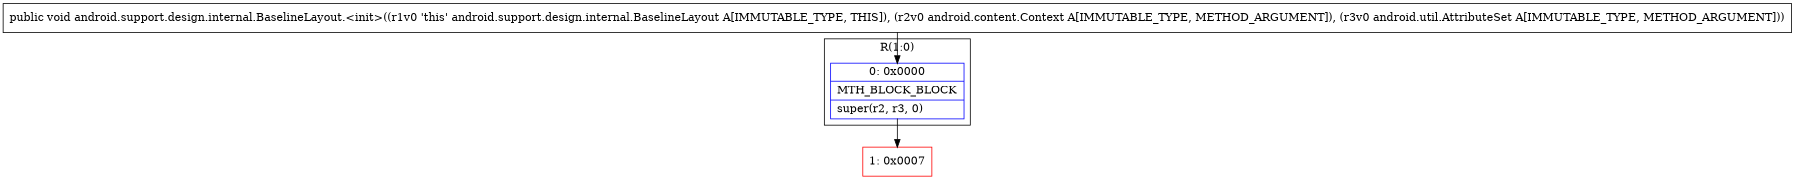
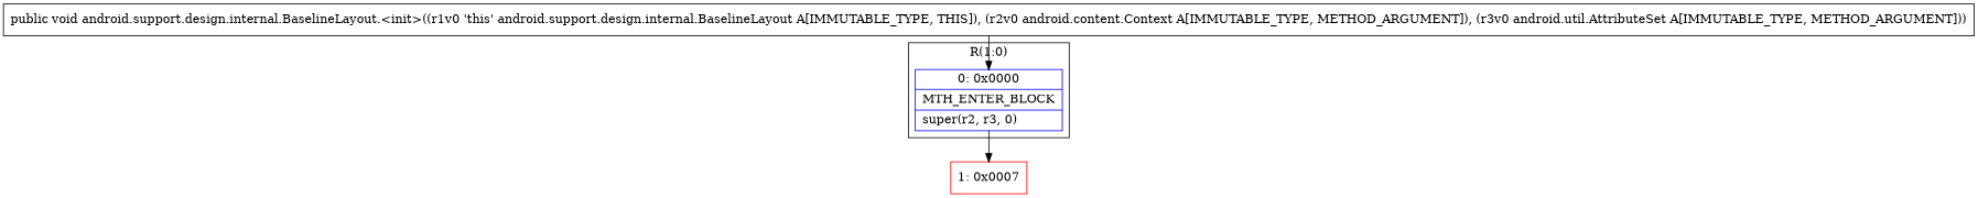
  digraph {
    node [shape=record]
-   n1 [color=blue label="{0\:\ 0x0000|MTH_BLOCK_BLOCK\l|super(r2, r3, 0)\l}"]
+   n1 [color=blue label="{0\:\ 0x0000|MTH_ENTER_BLOCK\l|super(r2, r3, 0)\l}"]
    n2 [color=red label="{1\:\ 0x0007}"]
    n3 [label="{public void android.support.design.internal.BaselineLayout.\<init\>((r1v0 'this' android.support.design.internal.BaselineLayout A[IMMUTABLE_TYPE, THIS]), (r2v0 android.content.Context A[IMMUTABLE_TYPE, METHOD_ARGUMENT]), (r3v0 android.util.AttributeSet A[IMMUTABLE_TYPE, METHOD_ARGUMENT])) }"]
    subgraph cluster_1 {
      label="R(1:0)"
      n1
    }
    n1 -> n2
    n3 -> n1
  }
